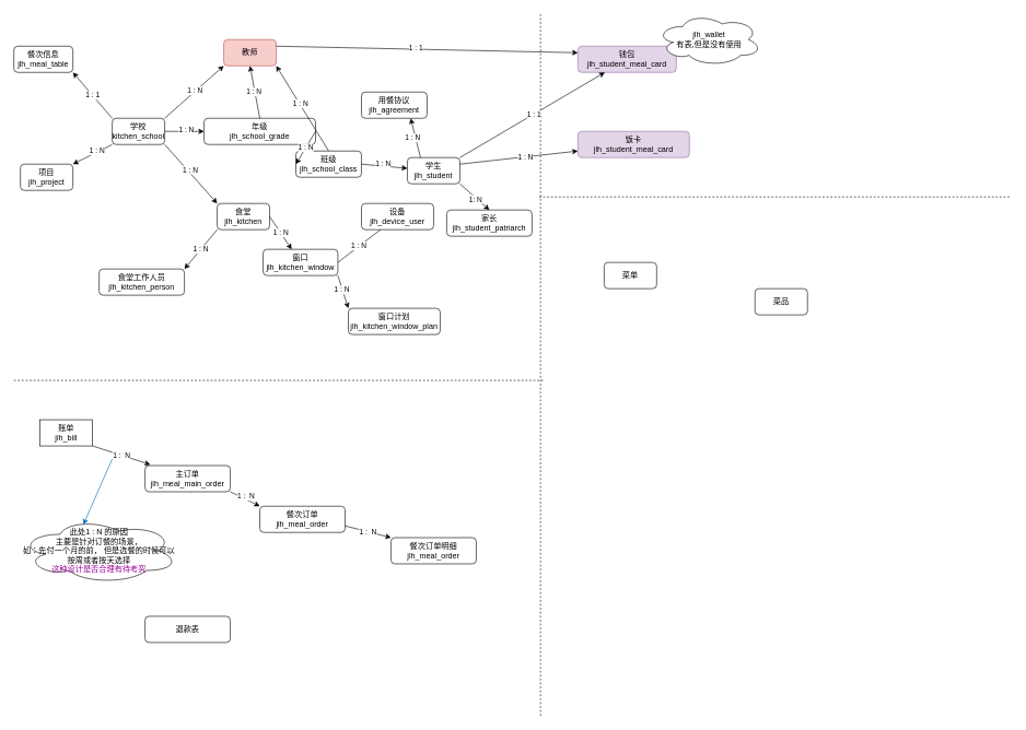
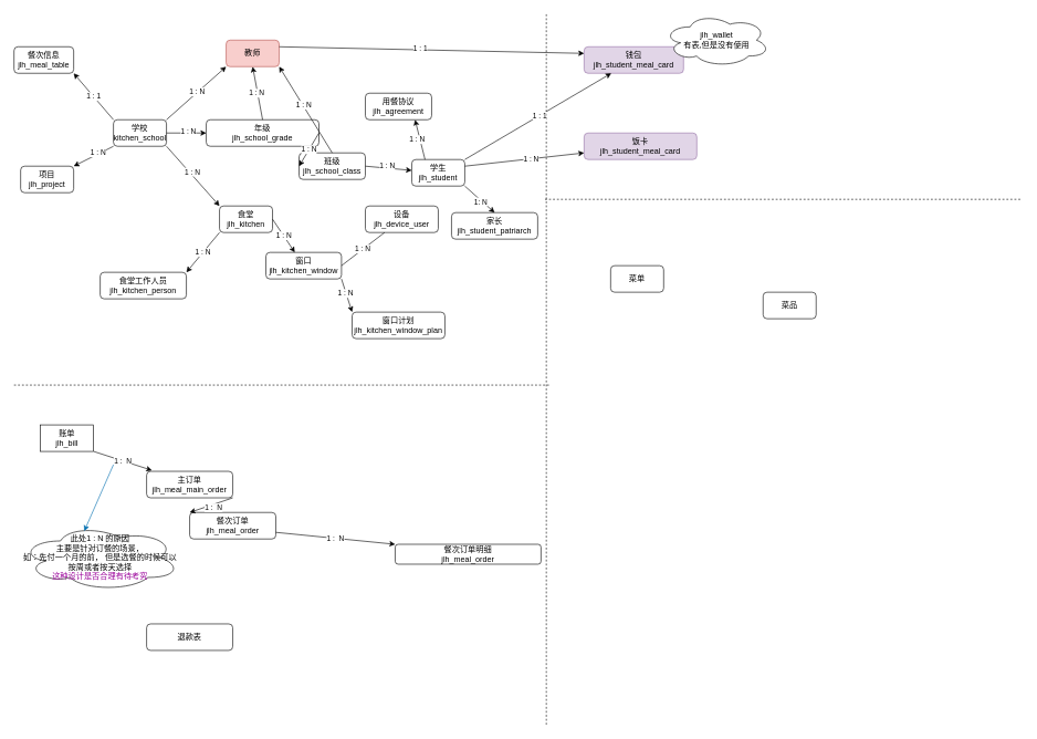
  <mxCell id="0" />
  <mxCell id="1" parent="0" />
  <mxCell id="2" value="学校&lt;br&gt;kitchen_school" style="rounded=1;whiteSpace=wrap;html=1;" vertex="1" parent="1"><mxGeometry x="170" y="180" width="80" height="40" as="geometry" /></mxCell>
  <mxCell id="3" value="项目&lt;br&gt;jlh_project" style="rounded=1;whiteSpace=wrap;html=1;" vertex="1" parent="1"><mxGeometry x="30" y="250" width="80" height="40" as="geometry" /></mxCell>
  <mxCell id="4" value="班级&lt;br&gt;jlh_school_class" style="rounded=1;whiteSpace=wrap;html=1;" vertex="1" parent="1"><mxGeometry x="450" y="230" width="100" height="40" as="geometry" /></mxCell>
  <mxCell id="5" value="学生&lt;br&gt;jlh_student" style="rounded=1;whiteSpace=wrap;html=1;" vertex="1" parent="1"><mxGeometry x="620" y="240" width="80" height="40" as="geometry" /></mxCell>
  <mxCell id="6" value="教师" style="rounded=1;whiteSpace=wrap;html=1;fillColor=#f8cecc;strokeColor=#b85450;" vertex="1" parent="1"><mxGeometry x="340" y="60" width="80" height="40" as="geometry" /></mxCell>
  <mxCell id="7" value="家长&lt;br&gt;jlh_student_patriarch" style="rounded=1;whiteSpace=wrap;html=1;" vertex="1" parent="1"><mxGeometry x="680" y="320" width="130" height="40" as="geometry" /></mxCell>
  <mxCell id="8" value="钱包&lt;br&gt;jlh_student_meal_card" style="rounded=1;whiteSpace=wrap;html=1;fillColor=#e1d5e7;strokeColor=#9673a6;" vertex="1" parent="1"><mxGeometry x="880" y="70" width="150" height="40" as="geometry" /></mxCell>
  <mxCell id="9" value="食堂&lt;br&gt;jlh_kitchen" style="rounded=1;whiteSpace=wrap;html=1;" vertex="1" parent="1"><mxGeometry x="330" y="310" width="80" height="40" as="geometry" /></mxCell>
  <mxCell id="10" value="窗口&lt;br&gt;jlh_kitchen_window" style="rounded=1;whiteSpace=wrap;html=1;" vertex="1" parent="1"><mxGeometry x="400" y="380" width="114" height="40" as="geometry" /></mxCell>
  <mxCell id="11" value="年级&lt;br&gt;jlh_school_grade" style="rounded=1;whiteSpace=wrap;html=1;" vertex="1" parent="1"><mxGeometry x="310" y="180" width="170" height="40" as="geometry" /></mxCell>
  <mxCell id="12" value="设备&lt;br&gt;jlh_device_user" style="rounded=1;whiteSpace=wrap;html=1;" vertex="1" parent="1"><mxGeometry x="550" y="310" width="110" height="40" as="geometry" /></mxCell>
  <mxCell id="13" value="" style="endArrow=none;dashed=1;html=1;rounded=0;" edge="1" parent="1"><mxGeometry width="50" height="50" relative="1" as="geometry"><mxPoint y="580" as="sourcePoint" x="20" /><mxPoint x="830" y="580" as="targetPoint" /></mxGeometry></mxCell>
  <mxCell id="14" value="账单&lt;br&gt;jlh_bill" style="whiteSpace=wrap;html=1;rounded=0;" vertex="1" parent="1"><mxGeometry x="60" y="640" width="80" height="40" as="geometry" /></mxCell>
  <mxCell id="15" value="主订单&lt;br&gt;jlh_meal_main_order" style="rounded=1;whiteSpace=wrap;html=1;" vertex="1" parent="1"><mxGeometry x="220" y="710" width="130" height="40" as="geometry" /></mxCell>
- <mxCell id="16" value="餐次订单&lt;br&gt;jlh_meal_order" style="rounded=1;whiteSpace=wrap;html=1;" vertex="1" parent="1"><mxGeometry x="395" y="772" width="130" height="40" as="geometry" /></mxCell>
- <mxCell id="17" value="餐次订单明细&lt;br&gt;jlh_meal_order" style="rounded=1;whiteSpace=wrap;html=1;" vertex="1" parent="1"><mxGeometry x="595" y="820" width="130" height="40" as="geometry" /></mxCell>
+ <mxCell id="16" value="餐次订单&lt;br&gt;jlh_meal_order" style="rounded=1;whiteSpace=wrap;html=1;" vertex="1" parent="1"><mxGeometry x="285" y="772" width="130" height="40" as="geometry" /></mxCell>
+ <mxCell id="17" value="餐次订单明细&lt;br&gt;jlh_meal_order" style="rounded=1;whiteSpace=wrap;html=1;" vertex="1" parent="1"><mxGeometry x="595" y="820" width="220" height="30" as="geometry" /></mxCell>
  <mxCell id="18" value="1 :&amp;nbsp; N" style="endArrow=classic;html=1;rounded=0;entryX=0.062;entryY=-0.037;entryDx=0;entryDy=0;entryPerimeter=0;exitX=1;exitY=1;exitDx=0;exitDy=0;" edge="1" parent="1" source="14" target="15"><mxGeometry width="50" height="50" relative="1" as="geometry"><mxPoint x="170" y="700" as="sourcePoint" /><mxPoint x="220" y="650" as="targetPoint" /></mxGeometry></mxCell>
  <mxCell id="19" value="" style="endArrow=classic;html=1;rounded=0;entryX=0;entryY=0;entryDx=0;entryDy=0;exitX=1;exitY=1;exitDx=0;exitDy=0;" edge="1" parent="1" source="15" target="16"><mxGeometry width="50" height="50" relative="1" as="geometry"><mxPoint x="260" y="930" as="sourcePoint" /><mxPoint x="310" y="880" as="targetPoint" /></mxGeometry></mxCell>
  <mxCell id="20" value="1 :&amp;nbsp; N" style="edgeLabel;html=1;align=center;verticalAlign=middle;resizable=0;points=[];" vertex="1" connectable="0" parent="19"><mxGeometry x="-0.026" y="4" relative="1" as="geometry"><mxPoint as="offset" /></mxGeometry></mxCell>
  <mxCell id="21" value="1 :&amp;nbsp; N" style="endArrow=classic;html=1;rounded=0;exitX=1;exitY=0.75;exitDx=0;exitDy=0;entryX=0;entryY=0;entryDx=0;entryDy=0;" edge="1" parent="1" source="16" target="17"><mxGeometry width="50" height="50" relative="1" as="geometry"><mxPoint x="420" y="980" as="sourcePoint" /><mxPoint x="470" y="930" as="targetPoint" /></mxGeometry></mxCell>
  <mxCell id="22" value="退款表" style="rounded=1;whiteSpace=wrap;html=1;" vertex="1" parent="1"><mxGeometry x="220" y="940" width="130" height="40" as="geometry" /></mxCell>
  <mxCell id="23" value="" style="endArrow=classic;html=1;rounded=0;exitX=0;exitY=1;exitDx=0;exitDy=0;entryX=1;entryY=0;entryDx=0;entryDy=0;" edge="1" parent="1" source="2" target="3"><mxGeometry width="50" height="50" relative="1" as="geometry"><mxPoint x="120" y="350" as="sourcePoint" /><mxPoint x="170" y="300" as="targetPoint" /></mxGeometry></mxCell>
  <mxCell id="24" value="1 : N" style="edgeLabel;html=1;align=center;verticalAlign=middle;resizable=0;points=[];" vertex="1" connectable="0" parent="23"><mxGeometry x="-0.267" y="-2" relative="1" as="geometry"><mxPoint as="offset" /></mxGeometry></mxCell>
  <mxCell id="25" value="" style="endArrow=classic;html=1;rounded=0;exitX=1;exitY=0.5;exitDx=0;exitDy=0;entryX=0;entryY=0.5;entryDx=0;entryDy=0;" edge="1" parent="1" source="2" target="11"><mxGeometry width="50" height="50" relative="1" as="geometry"><mxPoint x="310" y="280" as="sourcePoint" /><mxPoint x="360" y="230" as="targetPoint" /></mxGeometry></mxCell>
  <mxCell id="26" value="1 : N" style="edgeLabel;html=1;align=center;verticalAlign=middle;resizable=0;points=[];" vertex="1" connectable="0" parent="25"><mxGeometry x="0.06" y="3" relative="1" as="geometry"><mxPoint as="offset" /></mxGeometry></mxCell>
  <mxCell id="27" value="1 : N" style="endArrow=classic;html=1;rounded=0;exitX=1;exitY=0.5;exitDx=0;exitDy=0;entryX=0;entryY=0.5;entryDx=0;entryDy=0;" edge="1" parent="1" source="11" target="4"><mxGeometry width="50" height="50" relative="1" as="geometry"><mxPoint x="370" y="240" as="sourcePoint" /><mxPoint x="420" y="190" as="targetPoint" /></mxGeometry></mxCell>
  <mxCell id="28" value="" style="endArrow=classic;html=1;rounded=0;exitX=1;exitY=0.5;exitDx=0;exitDy=0;" edge="1" parent="1" source="4" target="5"><mxGeometry width="50" height="50" relative="1" as="geometry"><mxPoint x="620" y="230" as="sourcePoint" /><mxPoint x="670" y="180" as="targetPoint" /></mxGeometry></mxCell>
  <mxCell id="29" value="1 : N" style="edgeLabel;html=1;align=center;verticalAlign=middle;resizable=0;points=[];" vertex="1" connectable="0" parent="28"><mxGeometry x="-0.1" y="3" relative="1" as="geometry"><mxPoint as="offset" /></mxGeometry></mxCell>
  <mxCell id="30" value="" style="endArrow=classic;html=1;rounded=0;exitX=1;exitY=1;exitDx=0;exitDy=0;entryX=0.5;entryY=0;entryDx=0;entryDy=0;" edge="1" parent="1" source="5" target="7"><mxGeometry width="50" height="50" relative="1" as="geometry"><mxPoint x="700" y="230" as="sourcePoint" /><mxPoint x="750" y="180" as="targetPoint" /></mxGeometry></mxCell>
  <mxCell id="31" value="1: N" style="edgeLabel;html=1;align=center;verticalAlign=middle;resizable=0;points=[];" vertex="1" connectable="0" parent="30"><mxGeometry x="0.334" y="-1" relative="1" as="geometry"><mxPoint x="-6" y="-4" as="offset" /></mxGeometry></mxCell>
  <mxCell id="32" value="" style="endArrow=classic;html=1;rounded=0;exitX=1;exitY=1;exitDx=0;exitDy=0;entryX=0;entryY=0;entryDx=0;entryDy=0;" edge="1" parent="1" source="2" target="9"><mxGeometry width="50" height="50" relative="1" as="geometry"><mxPoint x="210" y="410" as="sourcePoint" /><mxPoint x="260" y="360" as="targetPoint" /></mxGeometry></mxCell>
  <mxCell id="33" value="1 : N" style="edgeLabel;html=1;align=center;verticalAlign=middle;resizable=0;points=[];" vertex="1" connectable="0" parent="32"><mxGeometry x="-0.109" y="3" relative="1" as="geometry"><mxPoint as="offset" /></mxGeometry></mxCell>
  <mxCell id="34" value="1 : N" style="endArrow=classic;html=1;rounded=0;exitX=1;exitY=0.5;exitDx=0;exitDy=0;" edge="1" parent="1" source="9" target="10"><mxGeometry width="50" height="50" relative="1" as="geometry"><mxPoint x="470" y="500" as="sourcePoint" /><mxPoint x="520" y="450" as="targetPoint" /></mxGeometry></mxCell>
  <mxCell id="35" value="1 : N" style="endArrow=none;html=1;rounded=0;exitX=1;exitY=0.5;exitDx=0;exitDy=0;" edge="1" parent="1" source="10" target="12"><mxGeometry width="50" height="50" relative="1" as="geometry"><mxPoint x="700" y="490" as="sourcePoint" /><mxPoint x="750" y="440" as="targetPoint" /></mxGeometry></mxCell>
  <mxCell id="36" value="" style="endArrow=none;dashed=1;html=1;rounded=0;" edge="1" parent="1"><mxGeometry width="50" height="50" relative="1" as="geometry"><mxPoint x="823" y="1092" as="sourcePoint" /><mxPoint x="823" y="20" as="targetPoint" /></mxGeometry></mxCell>
  <mxCell id="37" value="" style="endArrow=classic;html=1;rounded=0;exitX=1;exitY=0;exitDx=0;exitDy=0;" edge="1" parent="1" source="5" target="8"><mxGeometry width="50" height="50" relative="1" as="geometry"><mxPoint x="860" y="340" as="sourcePoint" /><mxPoint x="910" y="290" as="targetPoint" /></mxGeometry></mxCell>
  <mxCell id="38" value="1 : 1" style="edgeLabel;html=1;align=center;verticalAlign=middle;resizable=0;points=[];" vertex="1" connectable="0" parent="37"><mxGeometry x="0.018" relative="1" as="geometry"><mxPoint as="offset" /></mxGeometry></mxCell>
  <mxCell id="39" value="" style="endArrow=classic;html=1;rounded=0;exitX=1;exitY=0;exitDx=0;exitDy=0;entryX=0;entryY=1;entryDx=0;entryDy=0;" edge="1" parent="1" source="2" target="6"><mxGeometry width="50" height="50" relative="1" as="geometry"><mxPoint x="170" y="110" as="sourcePoint" /><mxPoint x="220" y="60" as="targetPoint" /></mxGeometry></mxCell>
  <mxCell id="40" value="1 : N" style="edgeLabel;html=1;align=center;verticalAlign=middle;resizable=0;points=[];" vertex="1" connectable="0" parent="39"><mxGeometry x="0.033" y="2" relative="1" as="geometry"><mxPoint as="offset" /></mxGeometry></mxCell>
  <mxCell id="41" value="" style="endArrow=classic;html=1;rounded=0;entryX=0.5;entryY=1;entryDx=0;entryDy=0;exitX=0.5;exitY=0;exitDx=0;exitDy=0;" edge="1" parent="1" source="11" target="6"><mxGeometry width="50" height="50" relative="1" as="geometry"><mxPoint x="530" y="170" as="sourcePoint" /><mxPoint x="580" y="120" as="targetPoint" /></mxGeometry></mxCell>
  <mxCell id="42" value="1 : N" style="edgeLabel;html=1;align=center;verticalAlign=middle;resizable=0;points=[];" vertex="1" connectable="0" parent="41"><mxGeometry x="0.225" y="-2" relative="1" as="geometry"><mxPoint x="-2" y="9" as="offset" /></mxGeometry></mxCell>
  <mxCell id="43" value="" style="endArrow=classic;html=1;rounded=0;exitX=0.5;exitY=0;exitDx=0;exitDy=0;entryX=1;entryY=1;entryDx=0;entryDy=0;" edge="1" parent="1" source="4" target="6"><mxGeometry width="50" height="50" relative="1" as="geometry"><mxPoint x="530" y="130" as="sourcePoint" /><mxPoint x="580" y="80" as="targetPoint" /></mxGeometry></mxCell>
  <mxCell id="44" value="1 : N" style="edgeLabel;html=1;align=center;verticalAlign=middle;resizable=0;points=[];" vertex="1" connectable="0" parent="43"><mxGeometry x="0.102" y="-1" relative="1" as="geometry"><mxPoint as="offset" /></mxGeometry></mxCell>
  <mxCell id="45" value="" style="endArrow=classic;html=1;rounded=0;exitX=1;exitY=0.25;exitDx=0;exitDy=0;entryX=0;entryY=0.25;entryDx=0;entryDy=0;" edge="1" parent="1" source="6" target="8"><mxGeometry width="50" height="50" relative="1" as="geometry"><mxPoint x="620" y="20" as="sourcePoint" /><mxPoint x="670" y="-30" as="targetPoint" /></mxGeometry></mxCell>
  <mxCell id="46" value="1 : 1" style="edgeLabel;html=1;align=center;verticalAlign=middle;resizable=0;points=[];" vertex="1" connectable="0" parent="45"><mxGeometry x="-0.075" y="2" relative="1" as="geometry"><mxPoint as="offset" /></mxGeometry></mxCell>
  <mxCell id="47" value="食堂工作人员&lt;br&gt;jlh_kitchen_person" style="rounded=1;whiteSpace=wrap;html=1;" vertex="1" parent="1"><mxGeometry x="150" y="410" width="130" height="40" as="geometry" /></mxCell>
  <mxCell id="48" value="1 : N" style="endArrow=classic;html=1;rounded=0;exitX=0;exitY=1;exitDx=0;exitDy=0;entryX=1;entryY=0;entryDx=0;entryDy=0;" edge="1" parent="1" source="9" target="47"><mxGeometry width="50" height="50" relative="1" as="geometry"><mxPoint x="200" y="410" as="sourcePoint" /><mxPoint x="250" y="360" as="targetPoint" /></mxGeometry></mxCell>
  <mxCell id="49" value="窗口计划&lt;br&gt;jlh_kitchen_window_plan" style="rounded=1;whiteSpace=wrap;html=1;" vertex="1" parent="1"><mxGeometry x="530" y="470" width="140" height="40" as="geometry" /></mxCell>
  <mxCell id="50" value="" style="endArrow=classic;html=1;rounded=0;exitX=1;exitY=1;exitDx=0;exitDy=0;entryX=0;entryY=0;entryDx=0;entryDy=0;" edge="1" parent="1" source="10" target="49"><mxGeometry width="50" height="50" relative="1" as="geometry"><mxPoint x="470" y="560" as="sourcePoint" /><mxPoint x="520" y="510" as="targetPoint" /></mxGeometry></mxCell>
  <mxCell id="51" value="1 : N" style="edgeLabel;html=1;align=center;verticalAlign=middle;resizable=0;points=[];" vertex="1" connectable="0" parent="50"><mxGeometry x="-0.152" y="-1" relative="1" as="geometry"><mxPoint as="offset" /></mxGeometry></mxCell>
  <mxCell id="52" value="餐次信息&lt;br&gt;jlh_meal_table" style="rounded=1;whiteSpace=wrap;html=1;" vertex="1" parent="1"><mxGeometry y="70" width="90" height="40" as="geometry" x="20" /></mxCell>
  <mxCell id="53" value="1 : 1" style="endArrow=classic;html=1;rounded=0;exitX=0;exitY=0;exitDx=0;exitDy=0;entryX=1;entryY=1;entryDx=0;entryDy=0;" edge="1" parent="1" source="2" target="52"><mxGeometry width="50" height="50" relative="1" as="geometry"><mxPoint x="180" y="110" as="sourcePoint" /><mxPoint x="230" y="60" as="targetPoint" /></mxGeometry></mxCell>
  <mxCell id="54" value="饭卡&lt;br&gt;jlh_student_meal_card" style="rounded=1;whiteSpace=wrap;html=1;fillColor=#e1d5e7;strokeColor=#9673a6;" vertex="1" parent="1"><mxGeometry x="880" y="200" width="170" height="40" as="geometry" /></mxCell>
  <mxCell id="55" value="" style="endArrow=classic;html=1;rounded=0;exitX=1;exitY=0.25;exitDx=0;exitDy=0;entryX=0;entryY=0.75;entryDx=0;entryDy=0;" edge="1" parent="1" source="5" target="54"><mxGeometry width="50" height="50" relative="1" as="geometry"><mxPoint x="930" y="440" as="sourcePoint" /><mxPoint x="980" y="390" as="targetPoint" /></mxGeometry></mxCell>
  <mxCell id="56" value="1 : N" style="edgeLabel;html=1;align=center;verticalAlign=middle;resizable=0;points=[];" vertex="1" connectable="0" parent="55"><mxGeometry x="0.105" relative="1" as="geometry"><mxPoint as="offset" /></mxGeometry></mxCell>
  <mxCell id="57" value="" style="endArrow=none;dashed=1;html=1;rounded=0;" edge="1" parent="1"><mxGeometry width="50" height="50" relative="1" as="geometry"><mxPoint x="821" y="300" as="sourcePoint" /><mxPoint x="1541" y="300" as="targetPoint" /></mxGeometry></mxCell>
  <mxCell id="58" value="菜单" style="rounded=1;whiteSpace=wrap;html=1;" vertex="1" parent="1"><mxGeometry x="920" y="400" width="80" height="40" as="geometry" /></mxCell>
  <mxCell id="59" value="菜品" style="rounded=1;whiteSpace=wrap;html=1;" vertex="1" parent="1"><mxGeometry x="1150" y="440" width="80" height="40" as="geometry" /></mxCell>
  <mxCell id="60" value="用餐协议&lt;br&gt;jlh_agreement" style="rounded=1;whiteSpace=wrap;html=1;" vertex="1" parent="1"><mxGeometry x="550" y="140" width="100" height="40" as="geometry" /></mxCell>
  <mxCell id="61" value="" style="endArrow=classic;html=1;rounded=0;exitX=0.25;exitY=0;exitDx=0;exitDy=0;entryX=0.75;entryY=1;entryDx=0;entryDy=0;" edge="1" parent="1" source="5" target="60"><mxGeometry width="50" height="50" relative="1" as="geometry"><mxPoint x="670" y="460" as="sourcePoint" /><mxPoint x="720" y="410" as="targetPoint" /></mxGeometry></mxCell>
  <mxCell id="62" value="1 : N" style="edgeLabel;html=1;align=center;verticalAlign=middle;resizable=0;points=[];" vertex="1" connectable="0" parent="61"><mxGeometry x="0.164" y="1" relative="1" as="geometry"><mxPoint x="-3" y="4" as="offset" /></mxGeometry></mxCell>
  <mxCell id="63" value="jlh_wallet&lt;br&gt;有表,但是没有使用" style="ellipse;shape=cloud;whiteSpace=wrap;html=1;" vertex="1" parent="1"><mxGeometry x="1000" y="20" width="160" height="80" as="geometry" /></mxCell>
  <mxCell id="64" value="此处1 : N 的原因&lt;br&gt;主要是针对订餐的场景，&lt;br&gt;如：先付一个月的前， 但是选餐的时候可以按周或者按天选择&lt;br&gt;&lt;font color=&quot;#990099&quot;&gt;这种设计是否合理有待考究&lt;/font&gt;" style="ellipse;shape=cloud;whiteSpace=wrap;html=1;" vertex="1" parent="1"><mxGeometry x="30" y="790" width="240" height="100" as="geometry" /></mxCell>
  <mxCell id="65" value="" style="endArrow=classic;html=1;rounded=0;entryX=0.4;entryY=0.1;entryDx=0;entryDy=0;entryPerimeter=0;fillColor=#1ba1e2;strokeColor=#006EAF;" edge="1" parent="1" target="64"><mxGeometry width="50" height="50" relative="1" as="geometry"><mxPoint x="170" y="700" as="sourcePoint" /><mxPoint x="-30" y="660" as="targetPoint" /></mxGeometry></mxCell>
